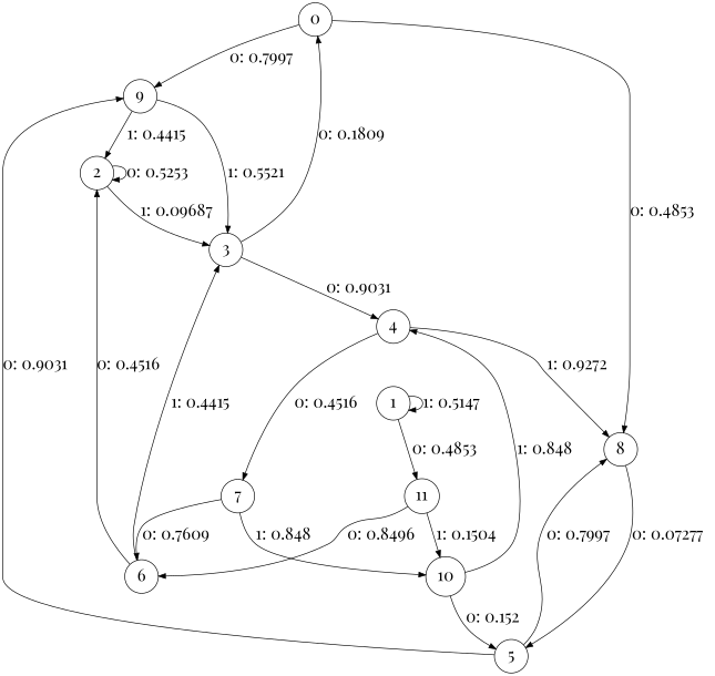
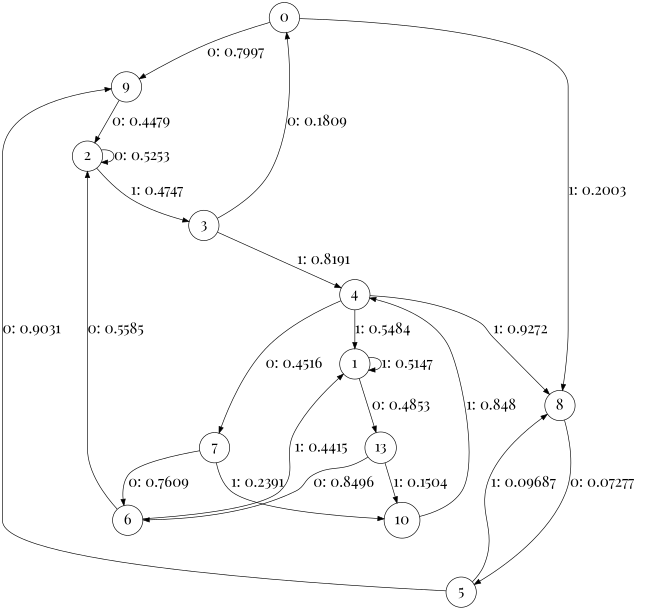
  digraph {
    fontname="Playfair Display"
    node [fontname="Playfair Display" fontsize=24 shape=circle]
    edge [fontname="Playfair Display" fontsize=24]
    0
    9
    8
    2
    3
    5
    4
    1
    7
-   11
+   11 [label=13]
    6
    10
    0 -> 9 [label="0: 0.7997   "]
-   0 -> 8 [label="0: 0.4853   "]
-   9 -> 2 [label="1: 0.4415   "]
-   9 -> 3 [label="1: 0.5521   "]
+   0 -> 8 [label="1: 0.2003   "]
+   9 -> 2 [label="0: 0.4479   "]
    8 -> 5 [label="0: 0.07277  "]
    2 -> 2 [label="0: 0.5253   "]
-   2 -> 3 [label="1: 0.09687  "]
+   2 -> 3 [label="1: 0.4747   "]
    3 -> 0 [label="0: 0.1809   "]
-   3 -> 4 [label="0: 0.9031   "]
+   3 -> 4 [label="1: 0.8191   "]
    5 -> 9 [label="0: 0.9031   "]
-   5 -> 8 [label="0: 0.7997   "]
+   5 -> 8 [label="1: 0.09687  "]
    4 -> 8 [label="1: 0.9272   "]
+   4 -> 1 [label="1: 0.5484   "]
    4 -> 7 [label="0: 0.4516   "]
    1 -> 1 [label="1: 0.5147   "]
    1 -> 11 [label="0: 0.4853   "]
    7 -> 6 [label="0: 0.7609   "]
-   7 -> 10 [label="1: 0.848    "]
+   7 -> 10 [label="1: 0.2391   "]
    11 -> 6 [label="0: 0.8496   "]
    11 -> 10 [label="1: 0.1504   "]
-   6 -> 2 [label="0: 0.4516   "]
-   6 -> 3 [label="1: 0.4415   "]
-   10 -> 5 [label="0: 0.152    "]
+   6 -> 2 [label="0: 0.5585   "]
+   6 -> 1 [label="1: 0.4415   "]
    10 -> 4 [label="1: 0.848    "]
  }
